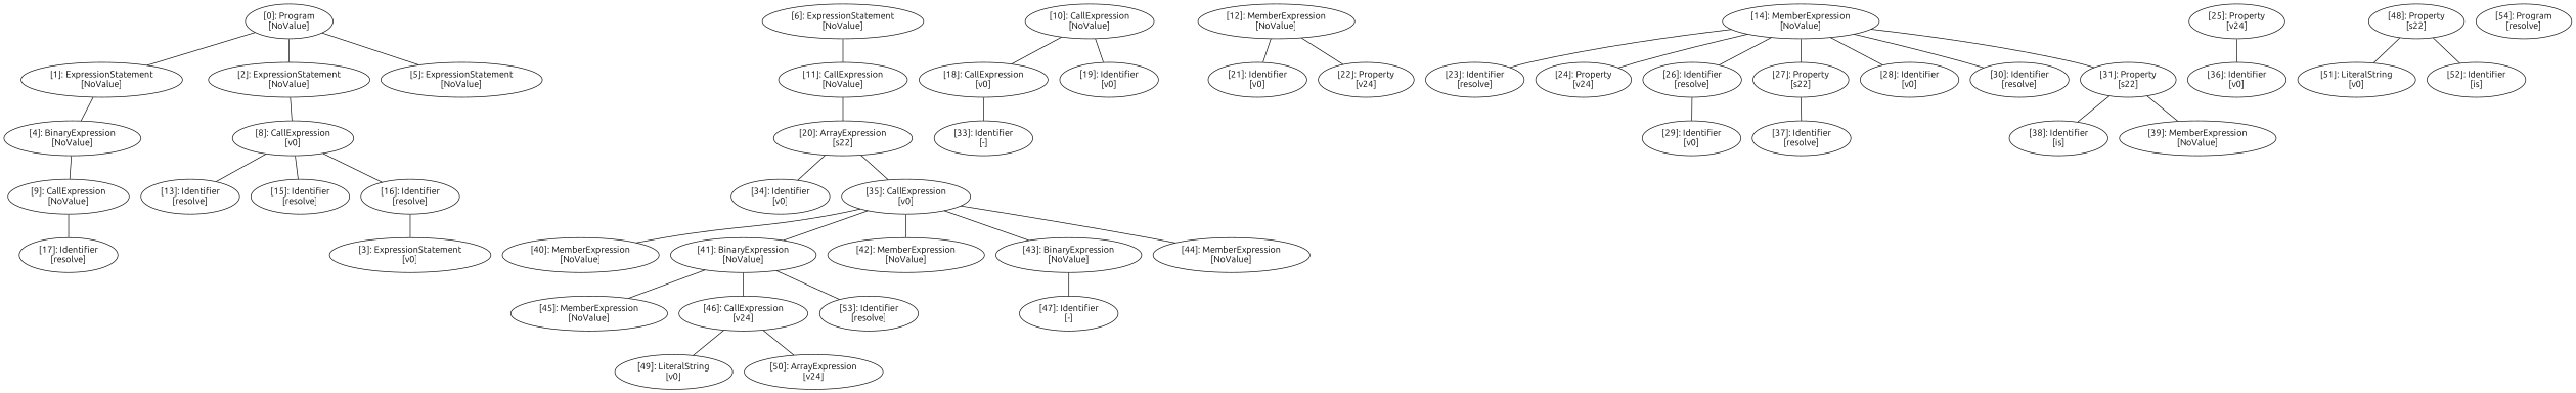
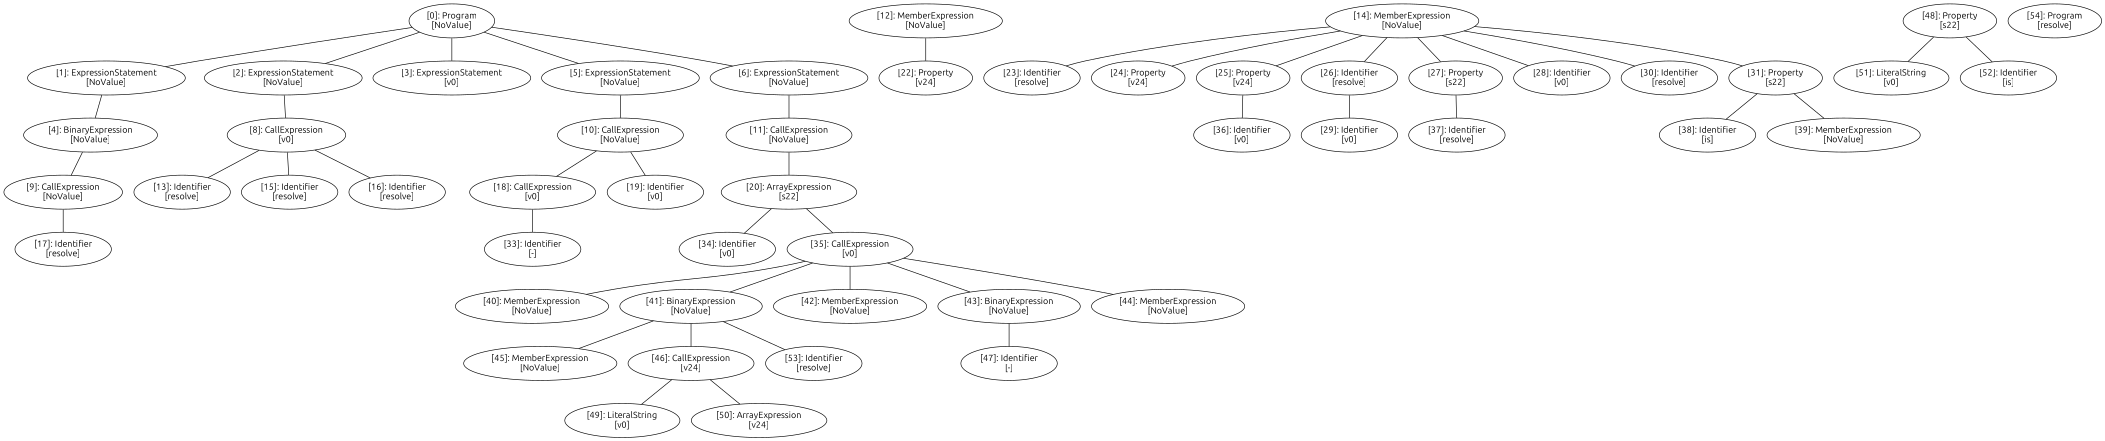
  graph {
    fontname=Ubuntu
    node [fontname=Ubuntu]
    edge [fontname=Ubuntu]
    n1 [label="[0]: Program\n[NoValue]"]
    n2 [label="[1]: ExpressionStatement\n[NoValue]"]
    n3 [label="[2]: ExpressionStatement\n[NoValue]"]
    n4 [label="[3]: ExpressionStatement\n[v0]"]
    n5 [label="[5]: ExpressionStatement\n[NoValue]"]
    n6 [label="[6]: ExpressionStatement\n[NoValue]"]
    n7 [label="[4]: BinaryExpression\n[NoValue]"]
    n8 [label="[8]: CallExpression\n[v0]"]
    n9 [label="[10]: CallExpression\n[NoValue]"]
    n10 [label="[11]: CallExpression\n[NoValue]"]
    n11 [label="[9]: CallExpression\n[NoValue]"]
    n12 [label="[13]: Identifier\n[resolve]"]
    n13 [label="[15]: Identifier\n[resolve]"]
    n14 [label="[16]: Identifier\n[resolve]"]
    n15 [label="[17]: Identifier\n[resolve]"]
    n16 [label="[18]: CallExpression\n[v0]"]
    n17 [label="[19]: Identifier\n[v0]"]
    n18 [label="[20]: ArrayExpression\n[s22]"]
    n19 [label="[12]: MemberExpression\n[NoValue]"]
-   n20 [label="[21]: Identifier\n[v0]"]
    n21 [label="[22]: Property\n[v24]"]
    n22 [label="[14]: MemberExpression\n[NoValue]"]
    n23 [label="[23]: Identifier\n[resolve]"]
    n24 [label="[24]: Property\n[v24]"]
    n25 [label="[25]: Property\n[v24]"]
    n26 [label="[26]: Identifier\n[resolve]"]
    n27 [label="[27]: Property\n[s22]"]
    n28 [label="[28]: Identifier\n[v0]"]
    n29 [label="[30]: Identifier\n[resolve]"]
    n30 [label="[31]: Property\n[s22]"]
    n31 [label="[33]: Identifier\n[-]"]
    n32 [label="[34]: Identifier\n[v0]"]
    n33 [label="[35]: CallExpression\n[v0]"]
    n34 [label="[36]: Identifier\n[v0]"]
    n35 [label="[29]: Identifier\n[v0]"]
    n36 [label="[37]: Identifier\n[resolve]"]
    n37 [label="[38]: Identifier\n[is]"]
    n38 [label="[39]: MemberExpression\n[NoValue]"]
    n39 [label="[40]: MemberExpression\n[NoValue]"]
    n40 [label="[41]: BinaryExpression\n[NoValue]"]
    n41 [label="[42]: MemberExpression\n[NoValue]"]
    n42 [label="[43]: BinaryExpression\n[NoValue]"]
    n43 [label="[44]: MemberExpression\n[NoValue]"]
    n44 [label="[45]: MemberExpression\n[NoValue]"]
    n45 [label="[46]: CallExpression\n[v24]"]
    n46 [label="[53]: Identifier\n[resolve]"]
    n47 [label="[47]: Identifier\n[-]"]
    n48 [label="[49]: LiteralString\n[v0]"]
    n49 [label="[50]: ArrayExpression\n[v24]"]
    n50 [label="[48]: Property\n[s22]"]
    n51 [label="[51]: LiteralString\n[v0]"]
    n52 [label="[52]: Identifier\n[is]"]
    n53 [label="[54]: Program\n[resolve]"]
    n1 -- n2
    n1 -- n3
-   n14 -- n4
+   n1 -- n4
    n1 -- n5
+   n1 -- n6
    n2 -- n7
    n3 -- n8
+   n5 -- n9
    n6 -- n10
    n7 -- n11
    n8 -- n12
    n8 -- n13
    n8 -- n14
    n9 -- n16
    n9 -- n17
    n10 -- n18
    n11 -- n15
    n16 -- n31
    n18 -- n32
    n18 -- n33
-   n19 -- n20
    n19 -- n21
    n22 -- n23
    n22 -- n24
+   n22 -- n25
    n22 -- n26
    n22 -- n27
    n22 -- n28
    n22 -- n29
    n22 -- n30
    n25 -- n34
    n26 -- n35
    n27 -- n36
    n30 -- n37
    n30 -- n38
    n33 -- n39
    n33 -- n40
    n33 -- n41
    n33 -- n42
    n33 -- n43
    n40 -- n44
    n40 -- n45
    n40 -- n46
    n42 -- n47
    n45 -- n48
    n45 -- n49
    n50 -- n51
    n50 -- n52
  }
